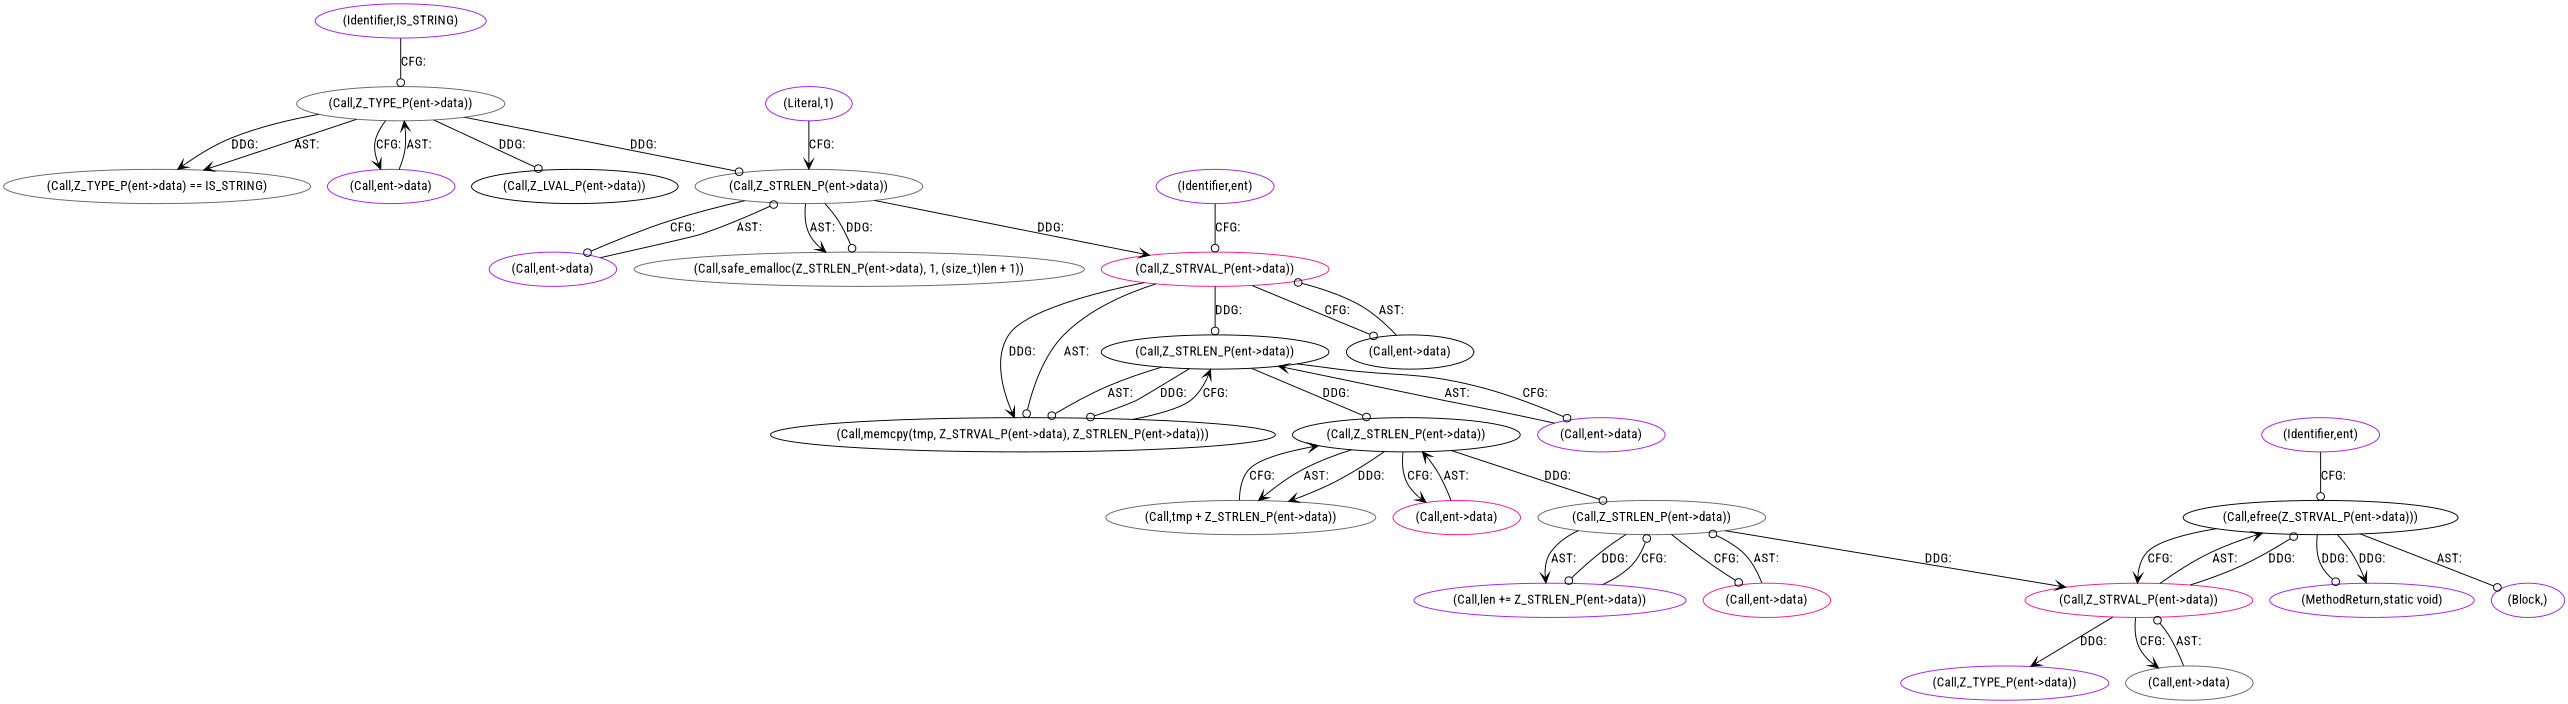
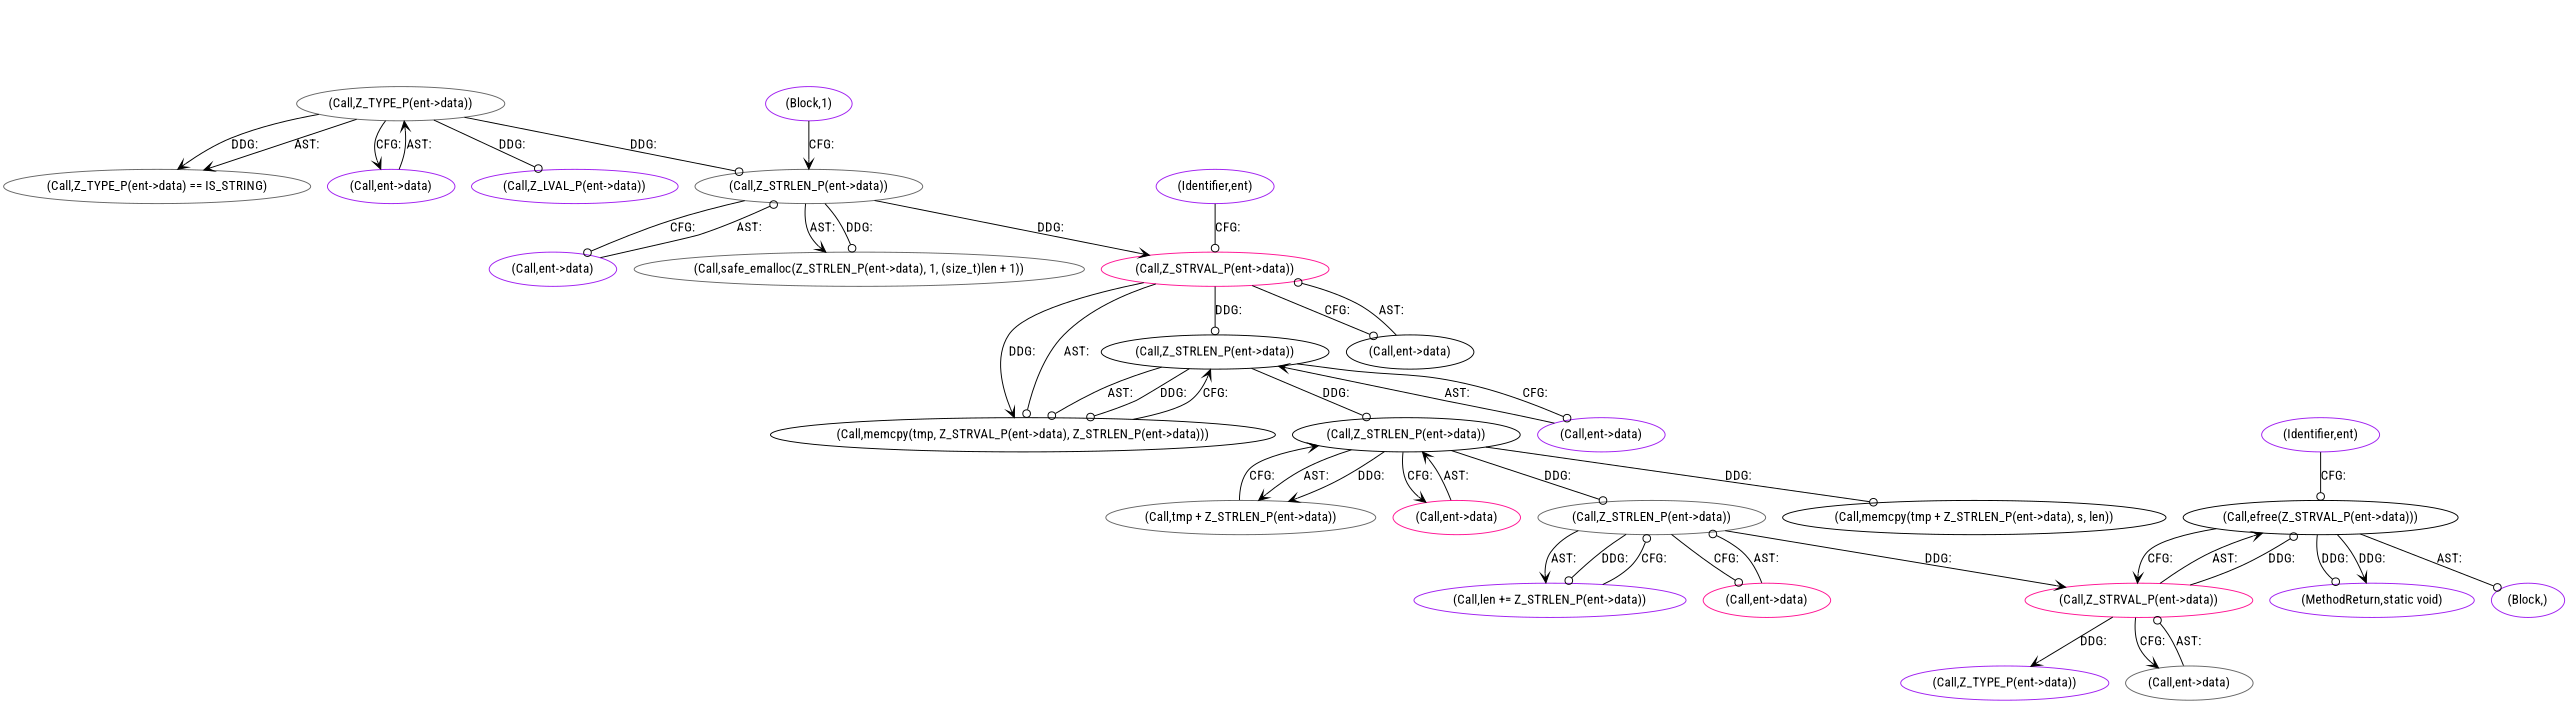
  digraph {
    fontname="Roboto Condensed"
    node [color=purple fontname="Roboto Condensed"]
    edge [arrowhead=odot fontname="Roboto Condensed"]
    n1 [color=black label="(Call,efree(Z_STRVAL_P(ent->data)))"]
    n2 [color=deeppink label="(Call,Z_STRVAL_P(ent->data))"]
    n3 [label="(MethodReturn,static void)"]
    n4 [label="(Block,)"]
    n5 [label="(Call,Z_TYPE_P(ent->data))"]
    n6 [color=gray40 label="(Call,ent->data)"]
    n7 [color=gray40 label="(Call,Z_STRLEN_P(ent->data))"]
    n8 [label="(Call,len += Z_STRLEN_P(ent->data))"]
    n9 [color=deeppink label="(Call,ent->data)"]
    n10 [color=black label="(Call,Z_STRLEN_P(ent->data))"]
+   n11 [color=black label="(Call,memcpy(tmp + Z_STRLEN_P(ent->data), s, len))"]
    n12 [color=gray40 label="(Call,tmp + Z_STRLEN_P(ent->data))"]
    n13 [color=deeppink label="(Call,ent->data)"]
    n14 [color=black label="(Call,Z_STRLEN_P(ent->data))"]
    n15 [label="(Call,ent->data)"]
    n16 [color=black label="(Call,memcpy(tmp, Z_STRVAL_P(ent->data), Z_STRLEN_P(ent->data)))"]
    n17 [color=deeppink label="(Call,Z_STRVAL_P(ent->data))"]
    n18 [color=black label="(Call,ent->data)"]
    n19 [color=gray40 label="(Call,Z_STRLEN_P(ent->data))"]
    n20 [label="(Call,ent->data)"]
    n21 [color=gray40 label="(Call,safe_emalloc(Z_STRLEN_P(ent->data), 1, (size_t)len + 1))"]
    n22 [color=gray40 label="(Call,Z_TYPE_P(ent->data))"]
    n23 [label="(Call,ent->data)"]
-   n24 [color=black label="(Call,Z_LVAL_P(ent->data))"]
+   n24 [label="(Call,Z_LVAL_P(ent->data))"]
    n25 [color=gray40 label="(Call,Z_TYPE_P(ent->data) == IS_STRING)"]
-   n26 [label="(Literal,1)"]
+   n26 [label="(Block,1)"]
    n27 [label="(Identifier,ent)"]
-   n28 [label="(Identifier,IS_STRING)"]
    n29 [label="(Identifier,ent)"]
    n1 -> n2 [arrowhead=vee label="CFG: "]
    n1 -> n3 [label="DDG: "]
    n1 -> n3 [arrowhead=vee label="DDG: "]
    n1 -> n4 [label="AST: "]
    n2 -> n1 [arrowhead=vee label="AST: "]
    n2 -> n1 [label="DDG: "]
    n2 -> n5 [arrowhead=vee label="DDG: "]
    n2 -> n6 [arrowhead=vee label="CFG: "]
    n6 -> n2 [label="AST: "]
    n7 -> n2 [arrowhead=vee label="DDG: "]
    n7 -> n8 [arrowhead=vee label="AST: "]
    n7 -> n8 [label="DDG: "]
    n7 -> n9 [label="CFG: "]
    n8 -> n7 [label="CFG: "]
    n9 -> n7 [label="AST: "]
    n10 -> n7 [label="DDG: "]
+   n10 -> n11 [label="DDG: "]
    n10 -> n12 [arrowhead=vee label="AST: "]
    n10 -> n12 [arrowhead=vee label="DDG: "]
    n10 -> n13 [arrowhead=vee label="CFG: "]
    n12 -> n10 [arrowhead=vee label="CFG: "]
    n13 -> n10 [arrowhead=vee label="AST: "]
    n14 -> n10 [label="DDG: "]
    n14 -> n15 [label="CFG: "]
    n14 -> n16 [label="AST: "]
    n14 -> n16 [label="DDG: "]
    n15 -> n14 [arrowhead=vee label="AST: "]
    n16 -> n14 [arrowhead=vee label="CFG: "]
    n17 -> n14 [label="DDG: "]
    n17 -> n16 [label="AST: "]
    n17 -> n16 [arrowhead=vee label="DDG: "]
    n17 -> n18 [label="CFG: "]
    n18 -> n17 [label="AST: "]
    n19 -> n17 [arrowhead=vee label="DDG: "]
    n19 -> n20 [label="CFG: "]
    n19 -> n21 [arrowhead=vee label="AST: "]
    n19 -> n21 [label="DDG: "]
    n20 -> n19 [label="AST: "]
    n22 -> n19 [label="DDG: "]
    n22 -> n23 [arrowhead=vee label="CFG: "]
    n22 -> n24 [label="DDG: "]
    n22 -> n25 [arrowhead=vee label="AST: "]
    n22 -> n25 [arrowhead=vee label="DDG: "]
    n23 -> n22 [arrowhead=vee label="AST: "]
    n26 -> n19 [arrowhead=vee label="CFG: "]
    n27 -> n17 [label="CFG: "]
-   n28 -> n22 [label="CFG: "]
    n29 -> n1 [label="CFG: "]
  }
